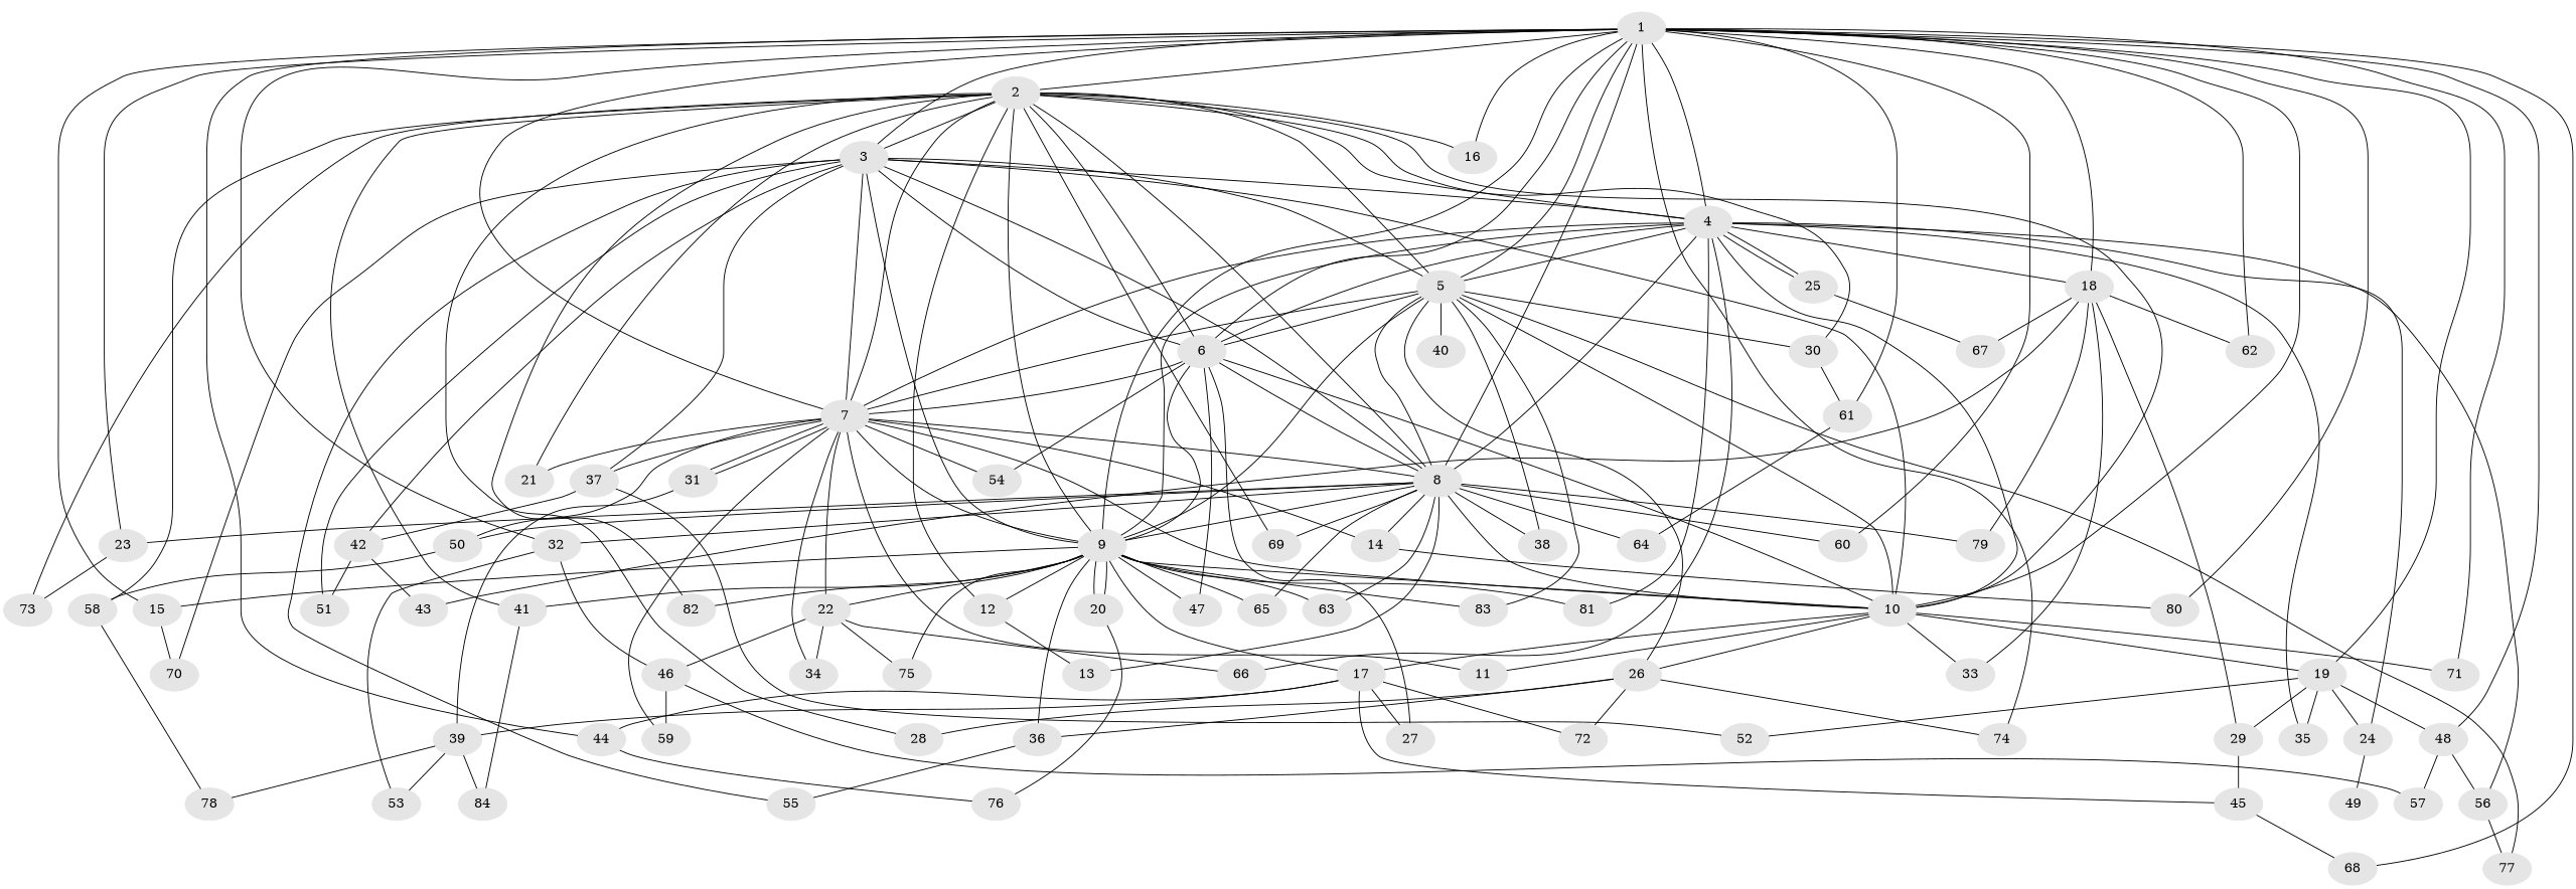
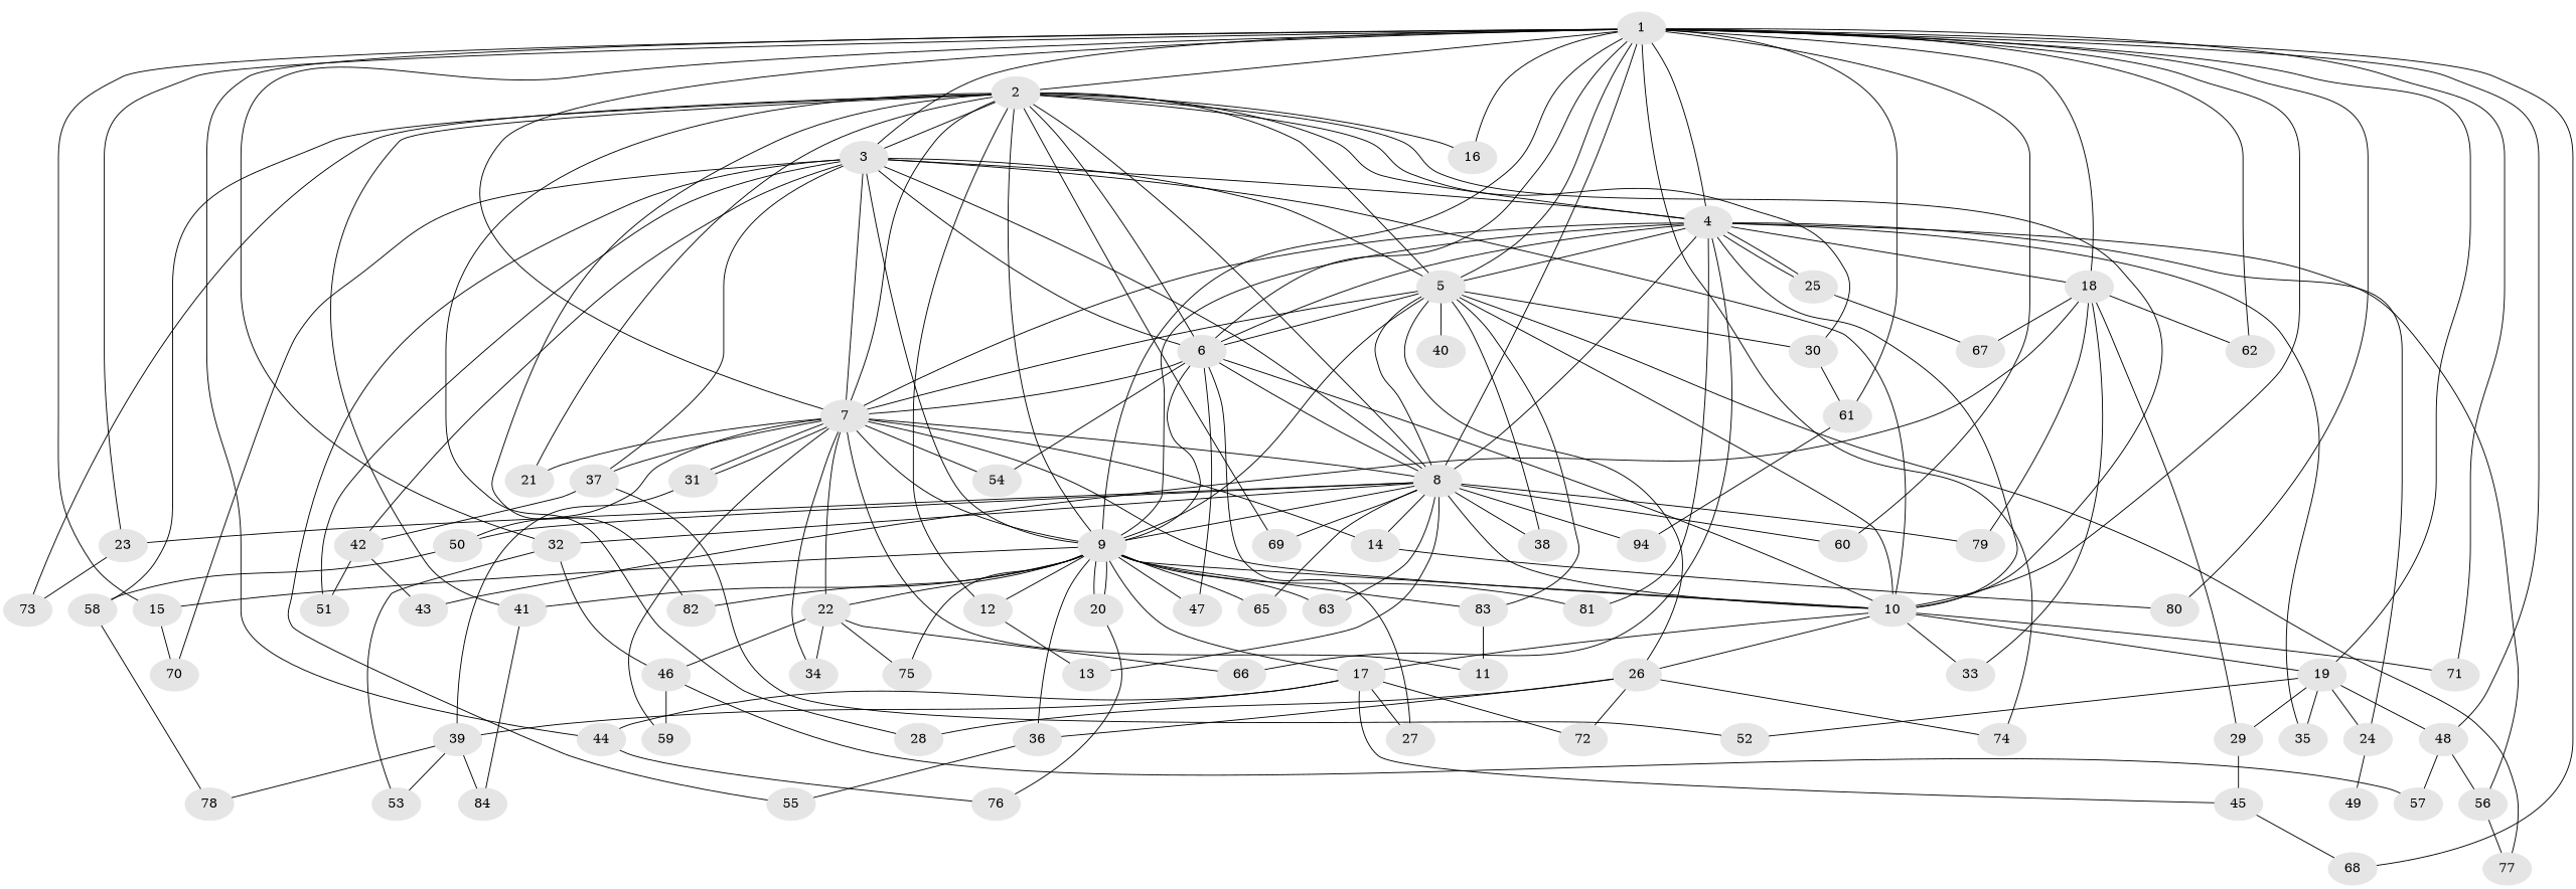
  graph {
    node [color=gray90 style=filled]
    1
    2
    3
    4
    5
    6
    7
    8
    9
    10
    15
    16
    18
    19
    23
    32
    44
    48
    60
    61
    62
    68
    71
    74
    80
    12
    21
    28
    30
    41
    58
    69
    73
    82
    37
    42
    51
    55
    70
    24
    25
    35
    56
    66
    81
    40
    26
    38
    77
    83
    27
    47
    54
    11
    14
    22
    31
    34
    50
    59
    13
    63
-   64
+   64 [label=94]
    65
    79
    17
    20
    36
    75
    33
    29
    43
    67
    52
    46
    53
    76
    57
    84
    78
    49
    72
    39
    45
    1 -- 2
    1 -- 3
    1 -- 4
    1 -- 5
    1 -- 6
    1 -- 7
    1 -- 8
    1 -- 9
    1 -- 10
    1 -- 15
    1 -- 16
    1 -- 18
    1 -- 19
    1 -- 23
    1 -- 32
    1 -- 44
    1 -- 48
    1 -- 60
    1 -- 61
    1 -- 62
    1 -- 68
    1 -- 71
    1 -- 74
    1 -- 80
    2 -- 3
    2 -- 4
    2 -- 5
    2 -- 6
    2 -- 7
    2 -- 8
    2 -- 9
    2 -- 10
    2 -- 16
    2 -- 12
    2 -- 21
    2 -- 28
    2 -- 30
    2 -- 41
    2 -- 58
    2 -- 69
    2 -- 73
    2 -- 82
    3 -- 4
    3 -- 5
    3 -- 6
    3 -- 7
    3 -- 8
    3 -- 9
    3 -- 10
    3 -- 37
    3 -- 42
    3 -- 51
    3 -- 55
    3 -- 70
    4 -- 5
    4 -- 6
    4 -- 7
    4 -- 8
    4 -- 9
    4 -- 10
    4 -- 18
    4 -- 24
    4 -- 25
    4 -- 25
    4 -- 35
    4 -- 56
    4 -- 66
    4 -- 81
    5 -- 6
    5 -- 7
    5 -- 8
    5 -- 9
    5 -- 10
    5 -- 30
    5 -- 40
    5 -- 26
    5 -- 38
    5 -- 77
    5 -- 83
    6 -- 7
    6 -- 8
    6 -- 9
    6 -- 10
    6 -- 27
    6 -- 47
    6 -- 54
    7 -- 8
    7 -- 9
    7 -- 10
    7 -- 21
    7 -- 37
    7 -- 54
    7 -- 11
    7 -- 14
    7 -- 22
    7 -- 31
    7 -- 31
    7 -- 34
    7 -- 50
    7 -- 59
    8 -- 9
    8 -- 10
    8 -- 23
    8 -- 32
    8 -- 60
    8 -- 69
    8 -- 38
    8 -- 14
    8 -- 50
    8 -- 13
    8 -- 63
    8 -- 64
    8 -- 65
    8 -- 79
    9 -- 10
    9 -- 15
    9 -- 12
    9 -- 41
    9 -- 82
    9 -- 81
    9 -- 83
    9 -- 47
    9 -- 22
    9 -- 63
    9 -- 65
    9 -- 17
    9 -- 20
    9 -- 20
    9 -- 36
    9 -- 75
    10 -- 19
    10 -- 71
    10 -- 26
-   10 -- 11
+   83 -- 11
    10 -- 17
    10 -- 33
    15 -- 70
    18 -- 62
    18 -- 79
    18 -- 33
    18 -- 29
    18 -- 43
    18 -- 67
    19 -- 48
    19 -- 24
    19 -- 35
    19 -- 29
    19 -- 52
    23 -- 73
    32 -- 46
    32 -- 53
    44 -- 76
    48 -- 56
    48 -- 57
    61 -- 64
    12 -- 13
    30 -- 61
    41 -- 84
    58 -- 78
    37 -- 42
    37 -- 52
    42 -- 51
    42 -- 43
    24 -- 49
    25 -- 67
    56 -- 77
    26 -- 74
    26 -- 28
    26 -- 36
    26 -- 72
    14 -- 80
    22 -- 66
    22 -- 34
    22 -- 75
    22 -- 46
    31 -- 39
    50 -- 58
    17 -- 44
    17 -- 27
    17 -- 72
    17 -- 39
    17 -- 45
    20 -- 76
    36 -- 55
    29 -- 45
    46 -- 59
    46 -- 57
    39 -- 53
    39 -- 84
    39 -- 78
    45 -- 68
  }
